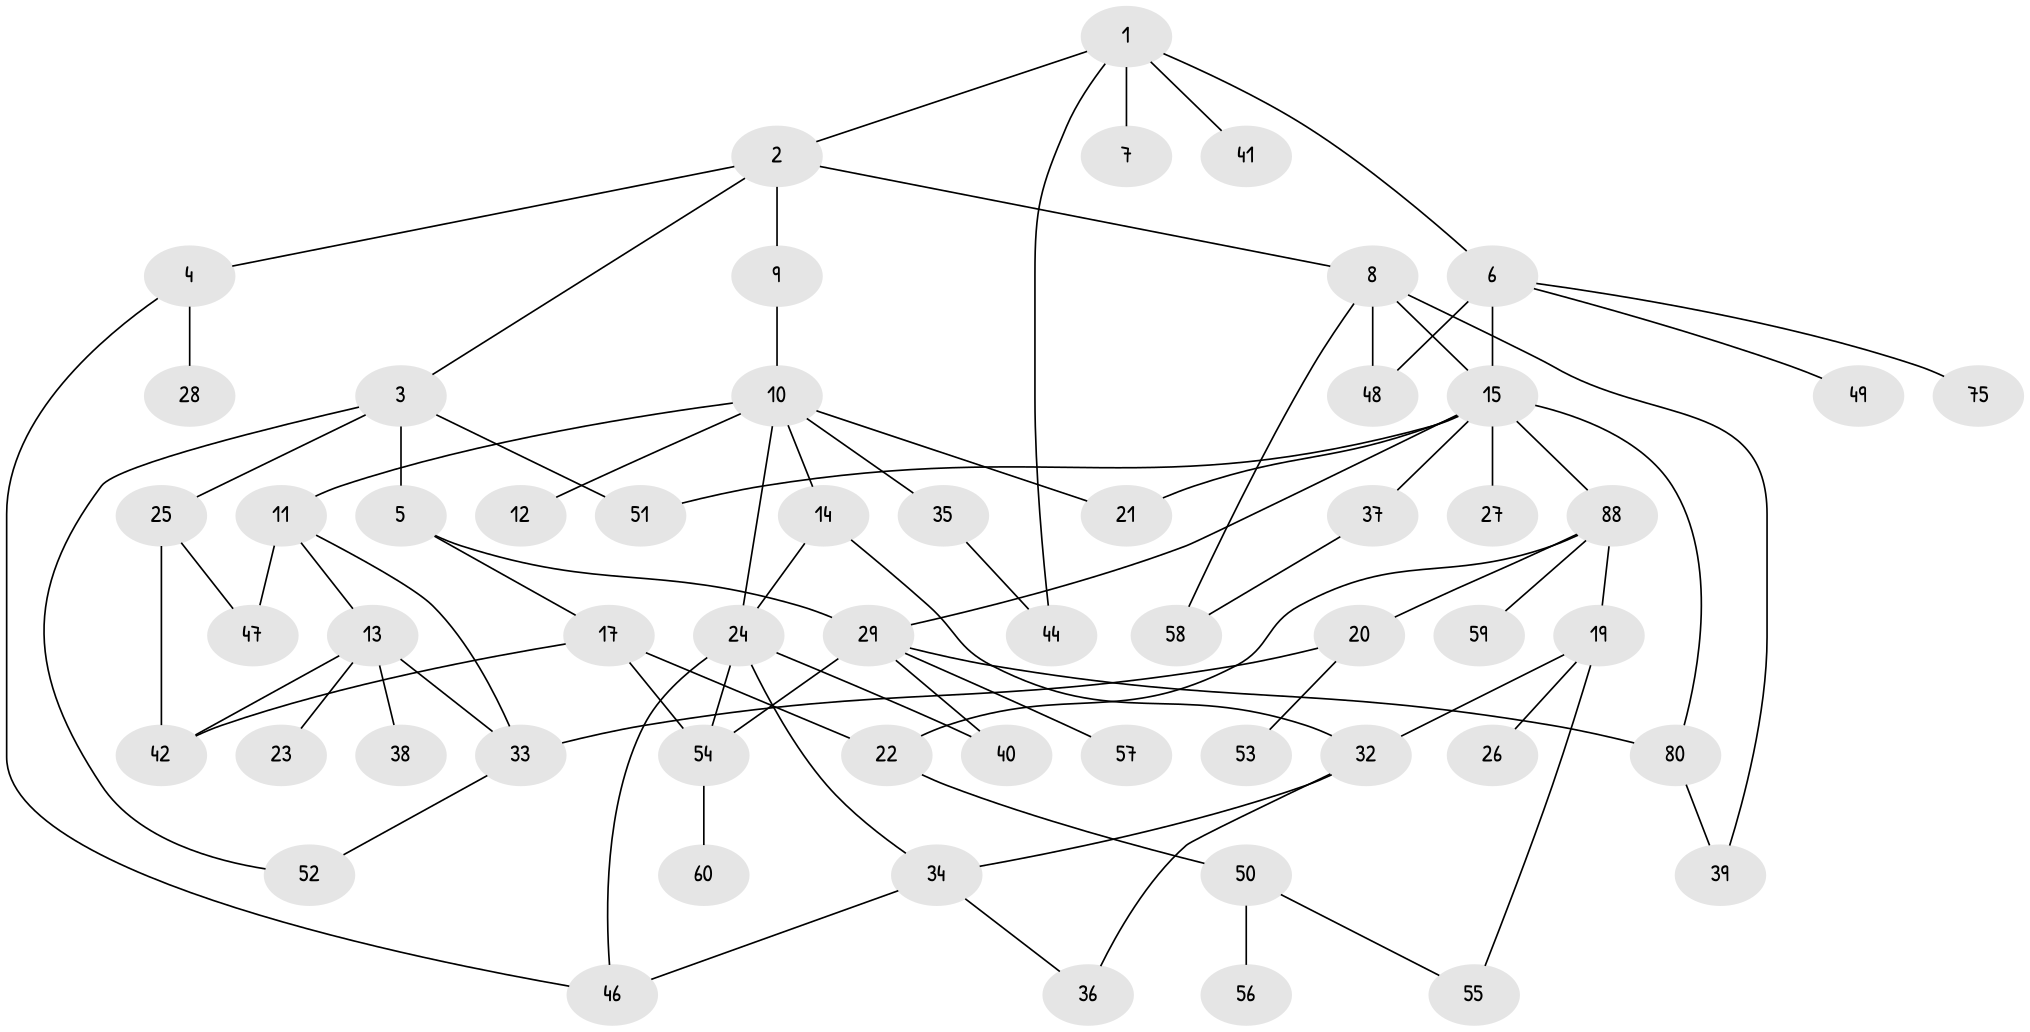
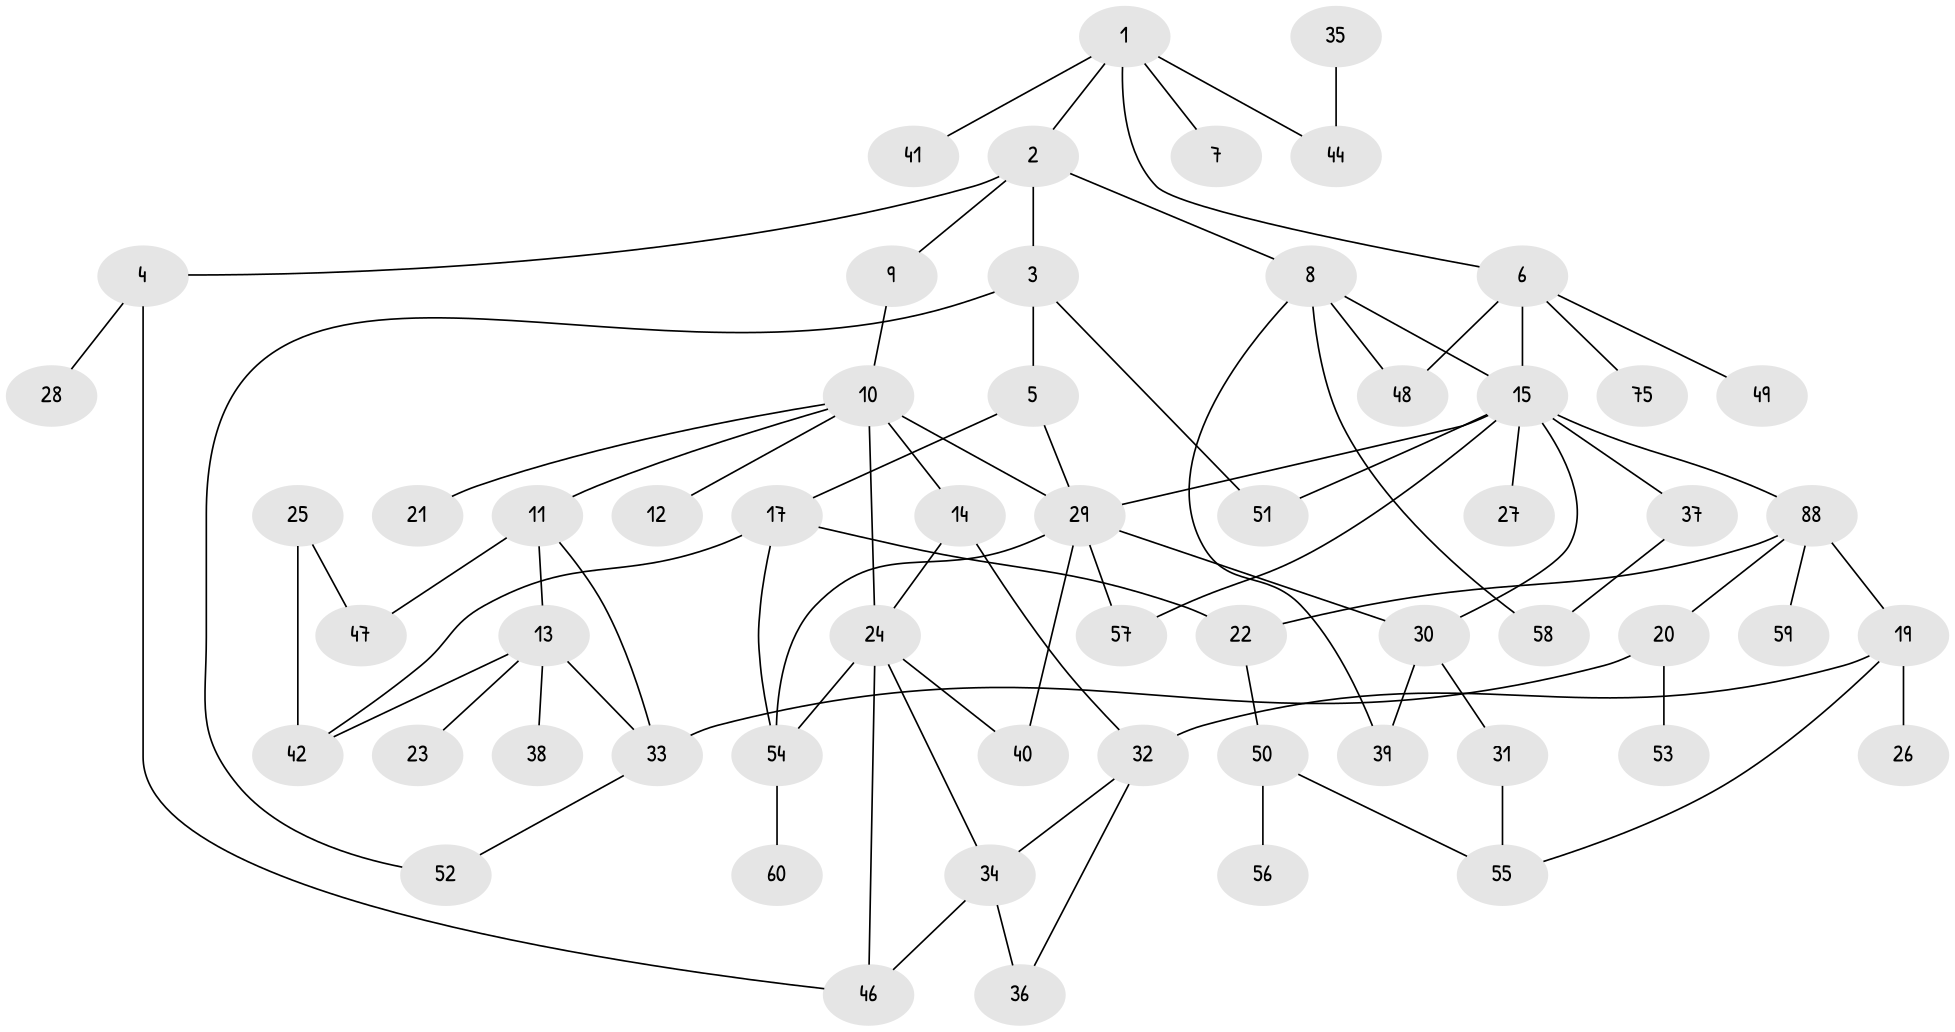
  graph {
    fontname="Patrick Hand"
    node [color=gray90 fontname="Patrick Hand" style=filled]
    edge [fontname="Patrick Hand"]
    1
    2
    6
    7
    41
    44
    3
    4
    8
    9
    15
    n12 [label=75]
    48
    49
    5
    25
    51
    52
    28
    46
    39
    58
    10
    17
    29
    47
    42
    22
    54
-   30 [label=80]
+   30
    40
    57
    21
    n34 [label=88]
    27
    37
    11
    12
    14
    24
    35
    13
    33
    32
    34
    23
    38
    36
    19
    20
    59
+   31
    50
    60
    26
    55
    53
    56
    1 -- 2
    1 -- 6
    1 -- 7
    1 -- 41
    1 -- 44
    2 -- 3
    2 -- 4
    2 -- 8
    2 -- 9
    6 -- 15
    6 -- n12
    6 -- 48
    6 -- 49
    3 -- 5
-   3 -- 25
    3 -- 51
    3 -- 52
    4 -- 28
    4 -- 46
    8 -- 15
    8 -- 48
    8 -- 39
    8 -- 58
    9 -- 10
    15 -- 51
    15 -- 29
    15 -- 30
-   15 -- 21
+   15 -- 57
    15 -- n34
    15 -- 27
    15 -- 37
    5 -- 17
    5 -- 29
    25 -- 47
    25 -- 42
    10 -- 21
    10 -- 11
    10 -- 12
    10 -- 14
    10 -- 24
-   10 -- 35
+   10 -- 29
    17 -- 42
    17 -- 22
    17 -- 54
    29 -- 54
    29 -- 30
    29 -- 40
    29 -- 57
    22 -- 50
    54 -- 60
    30 -- 39
+   30 -- 31
    n34 -- 22
    n34 -- 19
    n34 -- 20
    n34 -- 59
    37 -- 58
    11 -- 47
    11 -- 13
    11 -- 33
    14 -- 24
    14 -- 32
    24 -- 46
    24 -- 54
    24 -- 40
    24 -- 34
    35 -- 44
    13 -- 42
    13 -- 33
    13 -- 23
    13 -- 38
    33 -- 52
    32 -- 34
    32 -- 36
    34 -- 46
    34 -- 36
    19 -- 32
    19 -- 26
    19 -- 55
    20 -- 33
    20 -- 53
+   31 -- 55
    50 -- 55
    50 -- 56
  }
